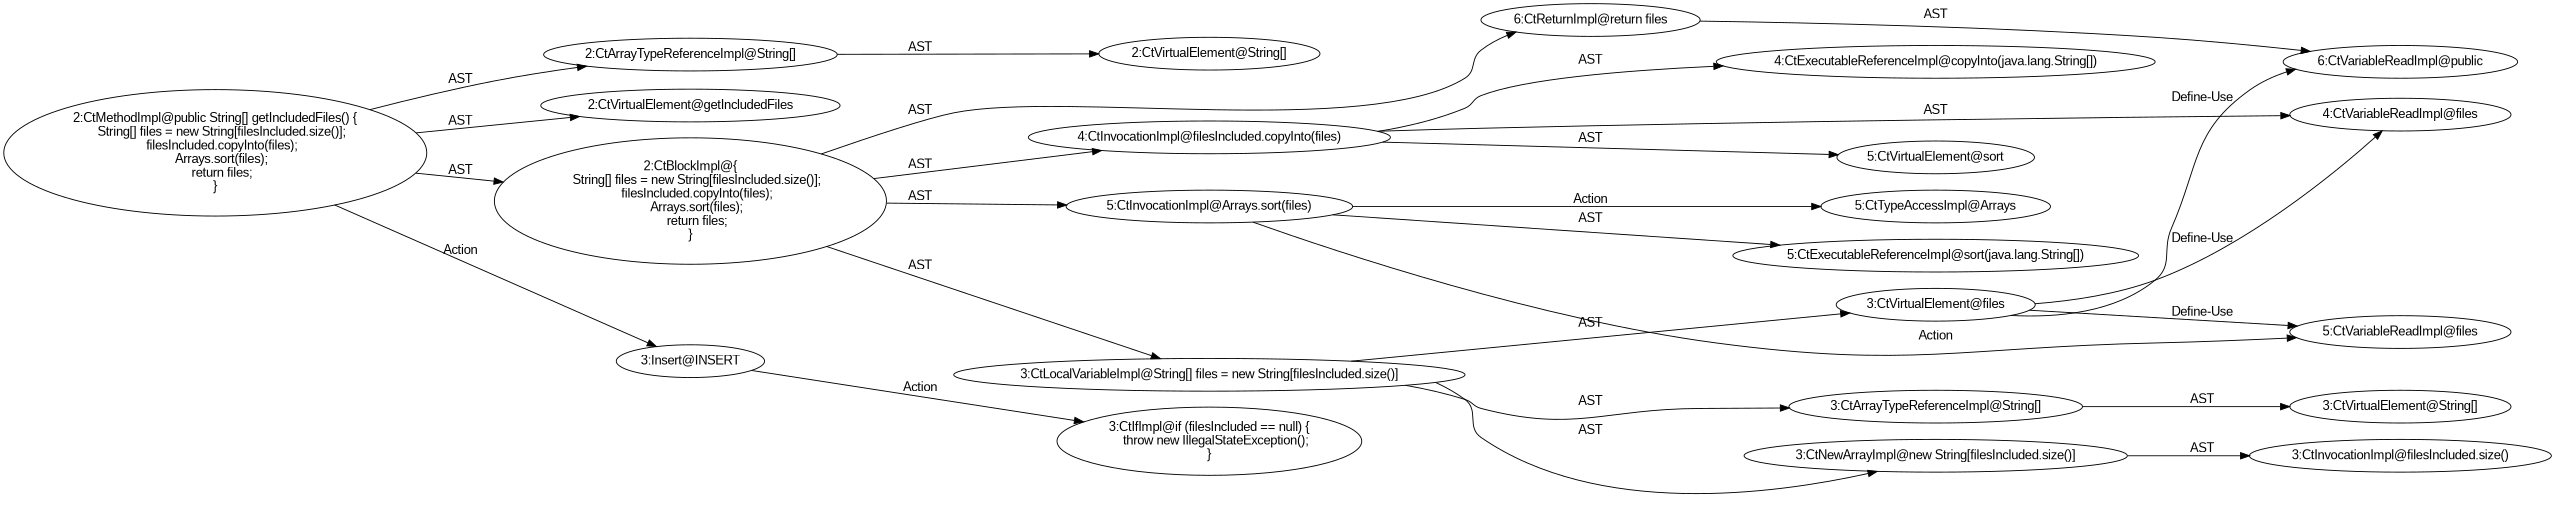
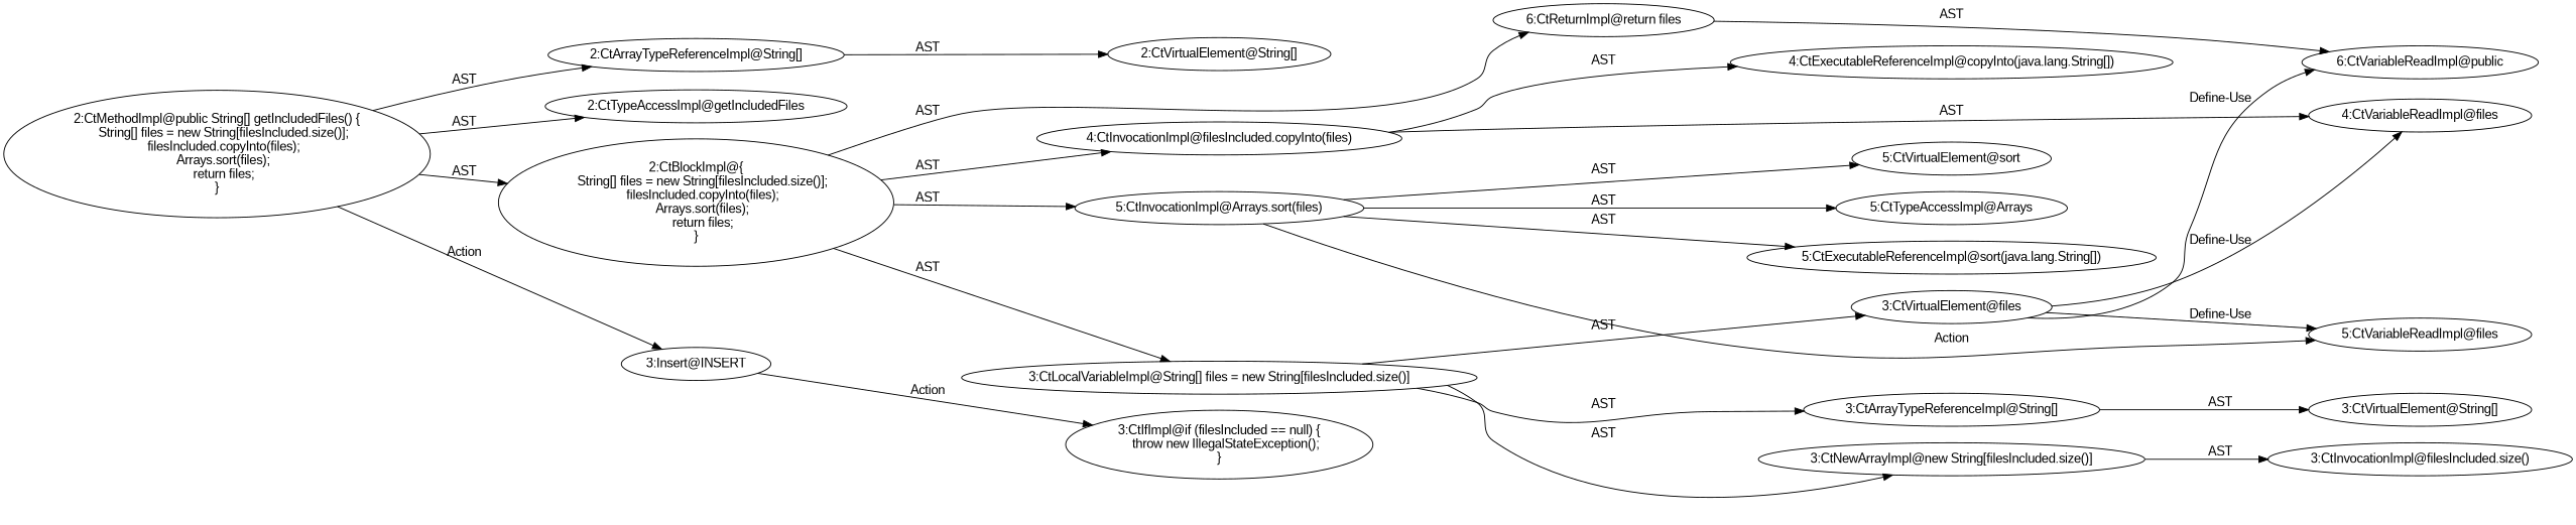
  digraph {
    fontname="Liberation Sans"
    rankdir=LR
    node [fontname="Liberation Sans" shape=ellipse]
    edge [fontname="Liberation Sans"]
    n1 [label="2:CtVirtualElement@String[]"]
    n2 [label="2:CtArrayTypeReferenceImpl@String[]"]
-   n3 [label="2:CtVirtualElement@getIncludedFiles"]
+   n3 [label="2:CtTypeAccessImpl@getIncludedFiles"]
    n4 [label="3:CtVirtualElement@String[]"]
    n5 [label="3:CtArrayTypeReferenceImpl@String[]"]
    n6 [label="3:CtNewArrayImpl@new String[filesIncluded.size()]"]
    n7 [label="3:CtInvocationImpl@filesIncluded.size()"]
    n8 [label="3:CtVirtualElement@files"]
    n9 [label="4:CtVariableReadImpl@files"]
    n10 [label="5:CtVariableReadImpl@files"]
    n11 [label="6:CtVariableReadImpl@public"]
    n12 [label="3:CtLocalVariableImpl@String[] files = new String[filesIncluded.size()]"]
    n13 [label="4:CtExecutableReferenceImpl@copyInto(java.lang.String[])"]
    n14 [label="4:CtInvocationImpl@filesIncluded.copyInto(files)"]
    n15 [label="5:CtExecutableReferenceImpl@sort(java.lang.String[])"]
    n16 [label="5:CtVirtualElement@sort"]
    n17 [label="5:CtTypeAccessImpl@Arrays"]
    n18 [label="5:CtInvocationImpl@Arrays.sort(files)"]
    n19 [label="6:CtReturnImpl@return files"]
    n20 [label="2:CtBlockImpl@\{\n    String[] files = new String[filesIncluded.size()];\n    filesIncluded.copyInto(files);\n    Arrays.sort(files);\n    return files;\n\}"]
    n21 [label="2:CtMethodImpl@public String[] getIncludedFiles() \{\n    String[] files = new String[filesIncluded.size()];\n    filesIncluded.copyInto(files);\n    Arrays.sort(files);\n    return files;\n\}"]
    n22 [label="3:Insert@INSERT"]
    n23 [label="3:CtIfImpl@if (filesIncluded == null) \{\n    throw new IllegalStateException();\n\}"]
    n2 -> n1 [label=AST]
    n5 -> n4 [label=AST]
    n6 -> n7 [label=AST]
    n8 -> n9 [label="Define-Use"]
    n8 -> n10 [label="Define-Use"]
    n8 -> n11 [label="Define-Use"]
    n12 -> n5 [label=AST]
    n12 -> n6 [label=AST]
    n12 -> n8 [label=AST]
    n14 -> n9 [label=AST]
    n14 -> n13 [label=AST]
    n18 -> n10 [label=Action]
    n18 -> n15 [label=AST]
-   n14 -> n16 [label=AST]
-   n18 -> n17 [label=Action]
+   n18 -> n16 [label=AST]
+   n18 -> n17 [label=AST]
    n19 -> n11 [label=AST]
    n20 -> n12 [label=AST]
    n20 -> n14 [label=AST]
    n20 -> n18 [label=AST]
    n20 -> n19 [label=AST]
    n21 -> n2 [label=AST]
    n21 -> n3 [label=AST]
    n21 -> n20 [label=AST]
    n21 -> n22 [label=Action]
    n22 -> n23 [label=Action]
  }
